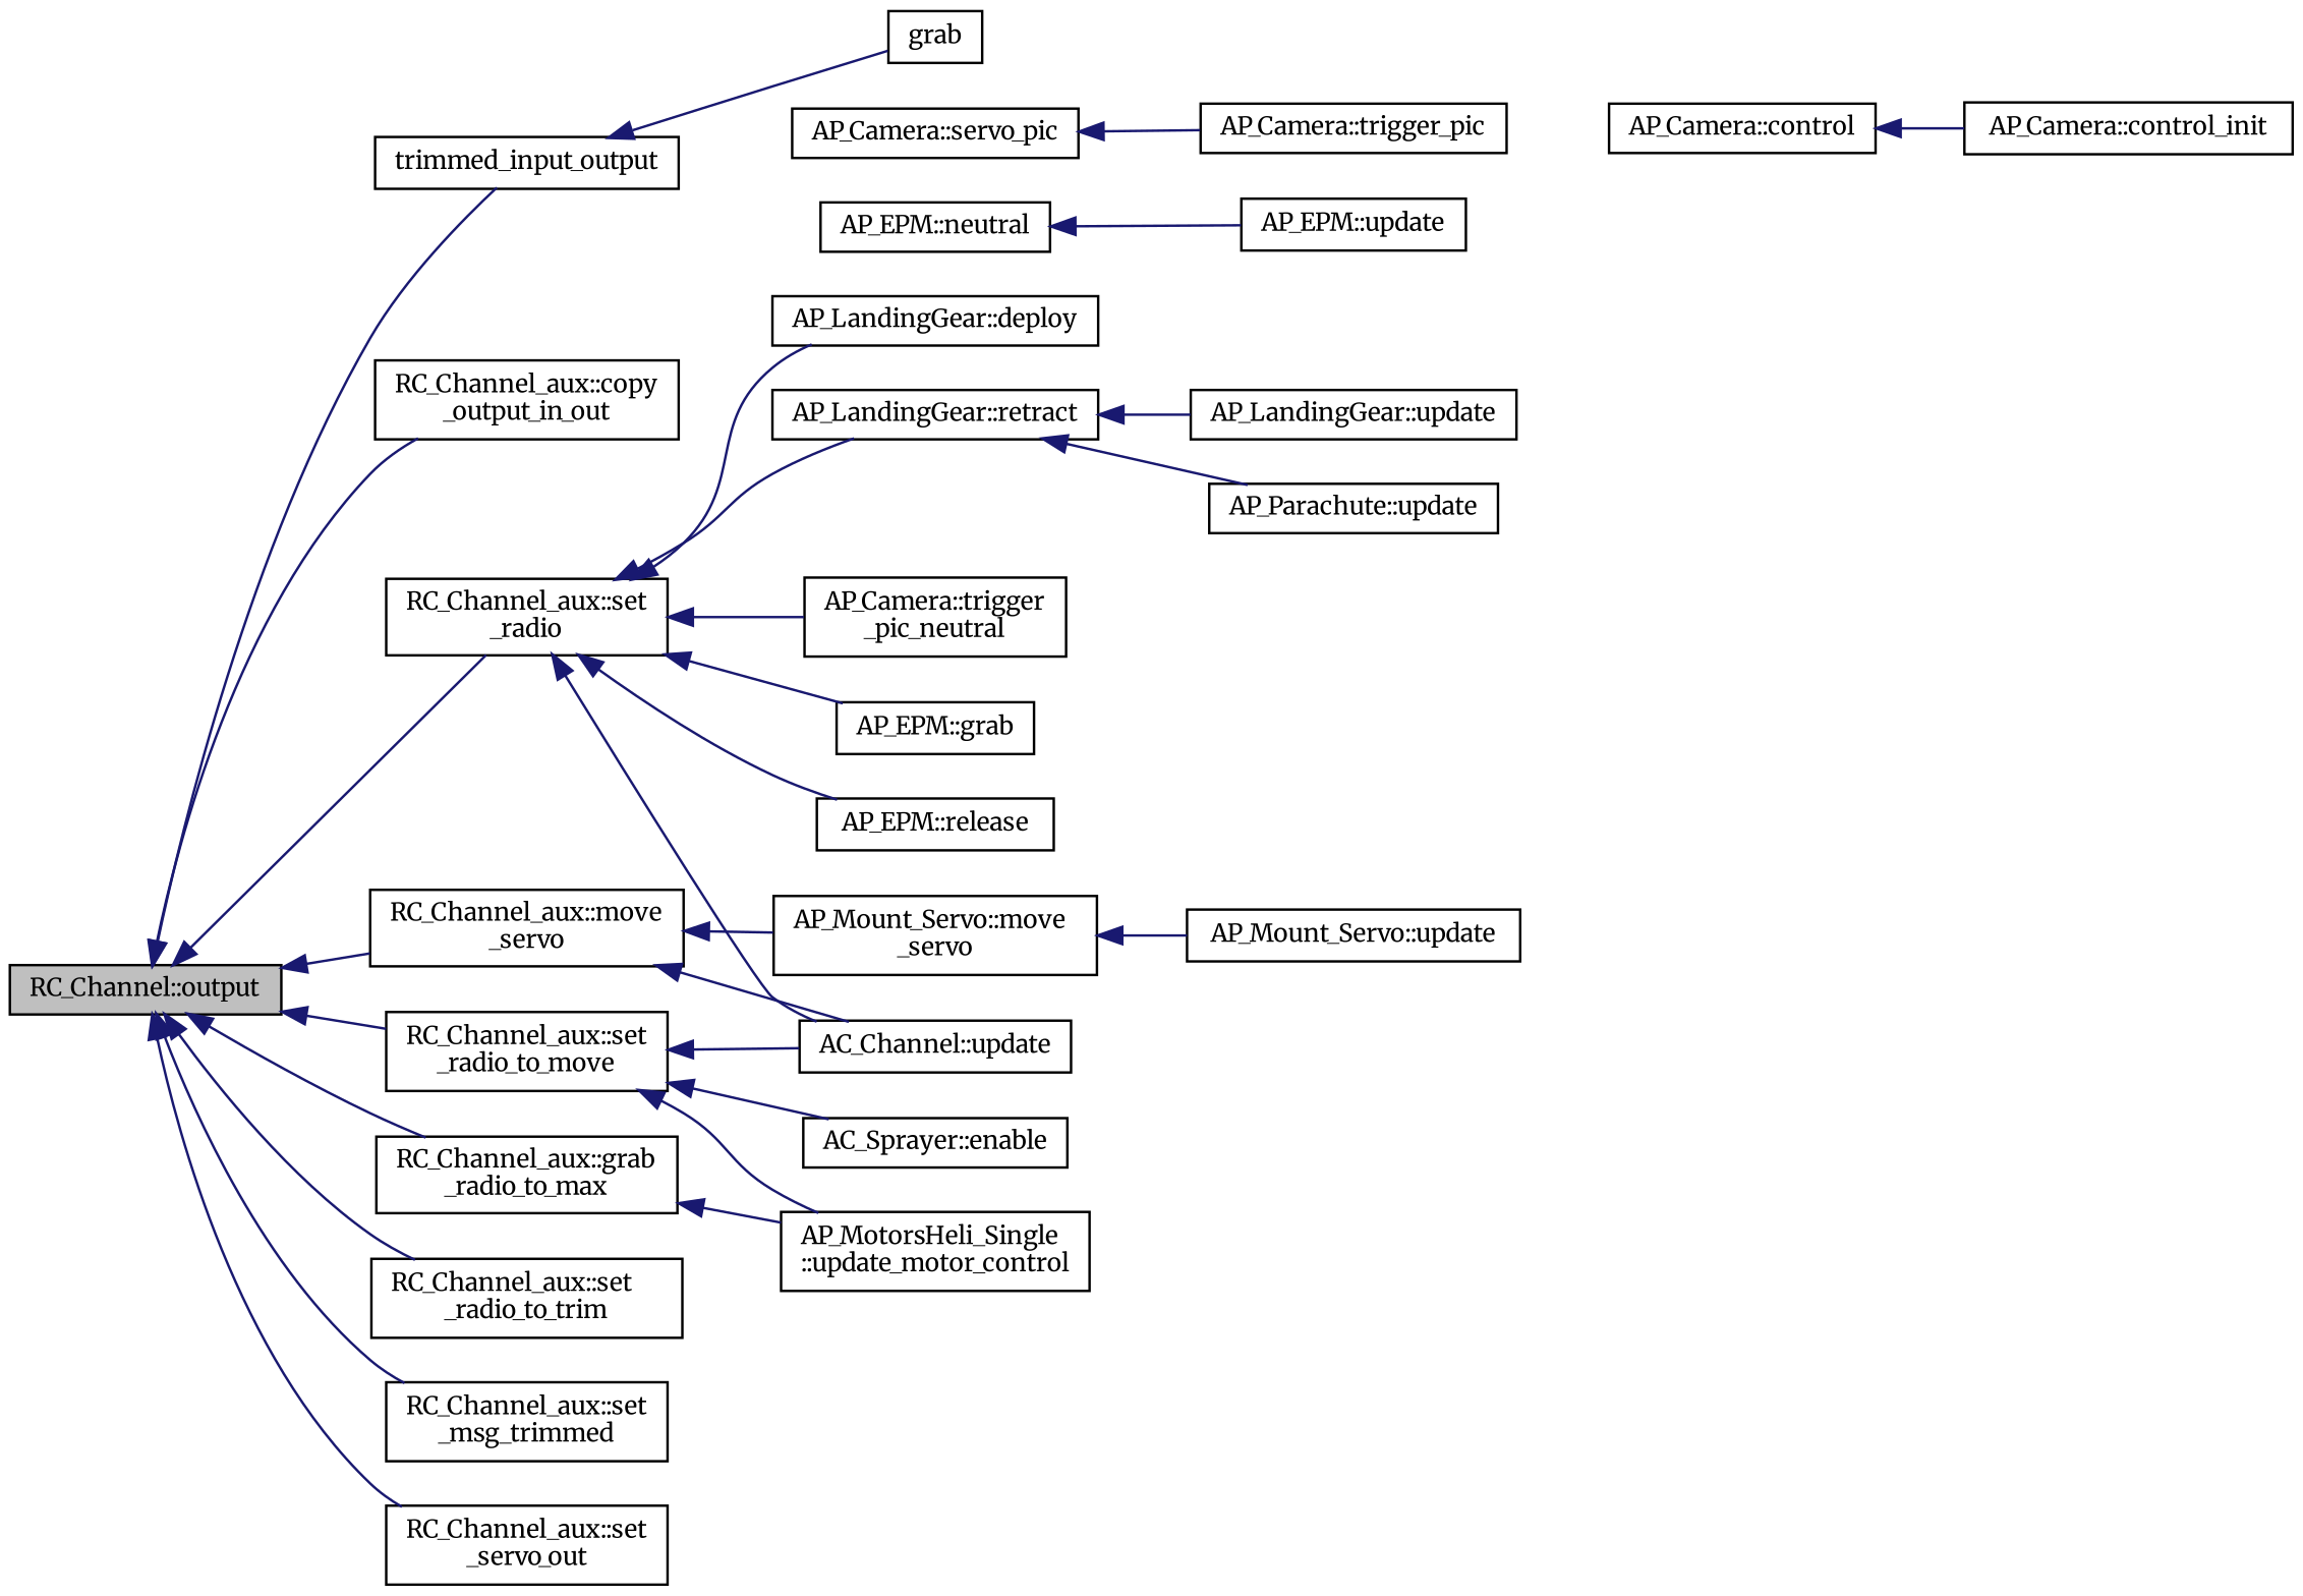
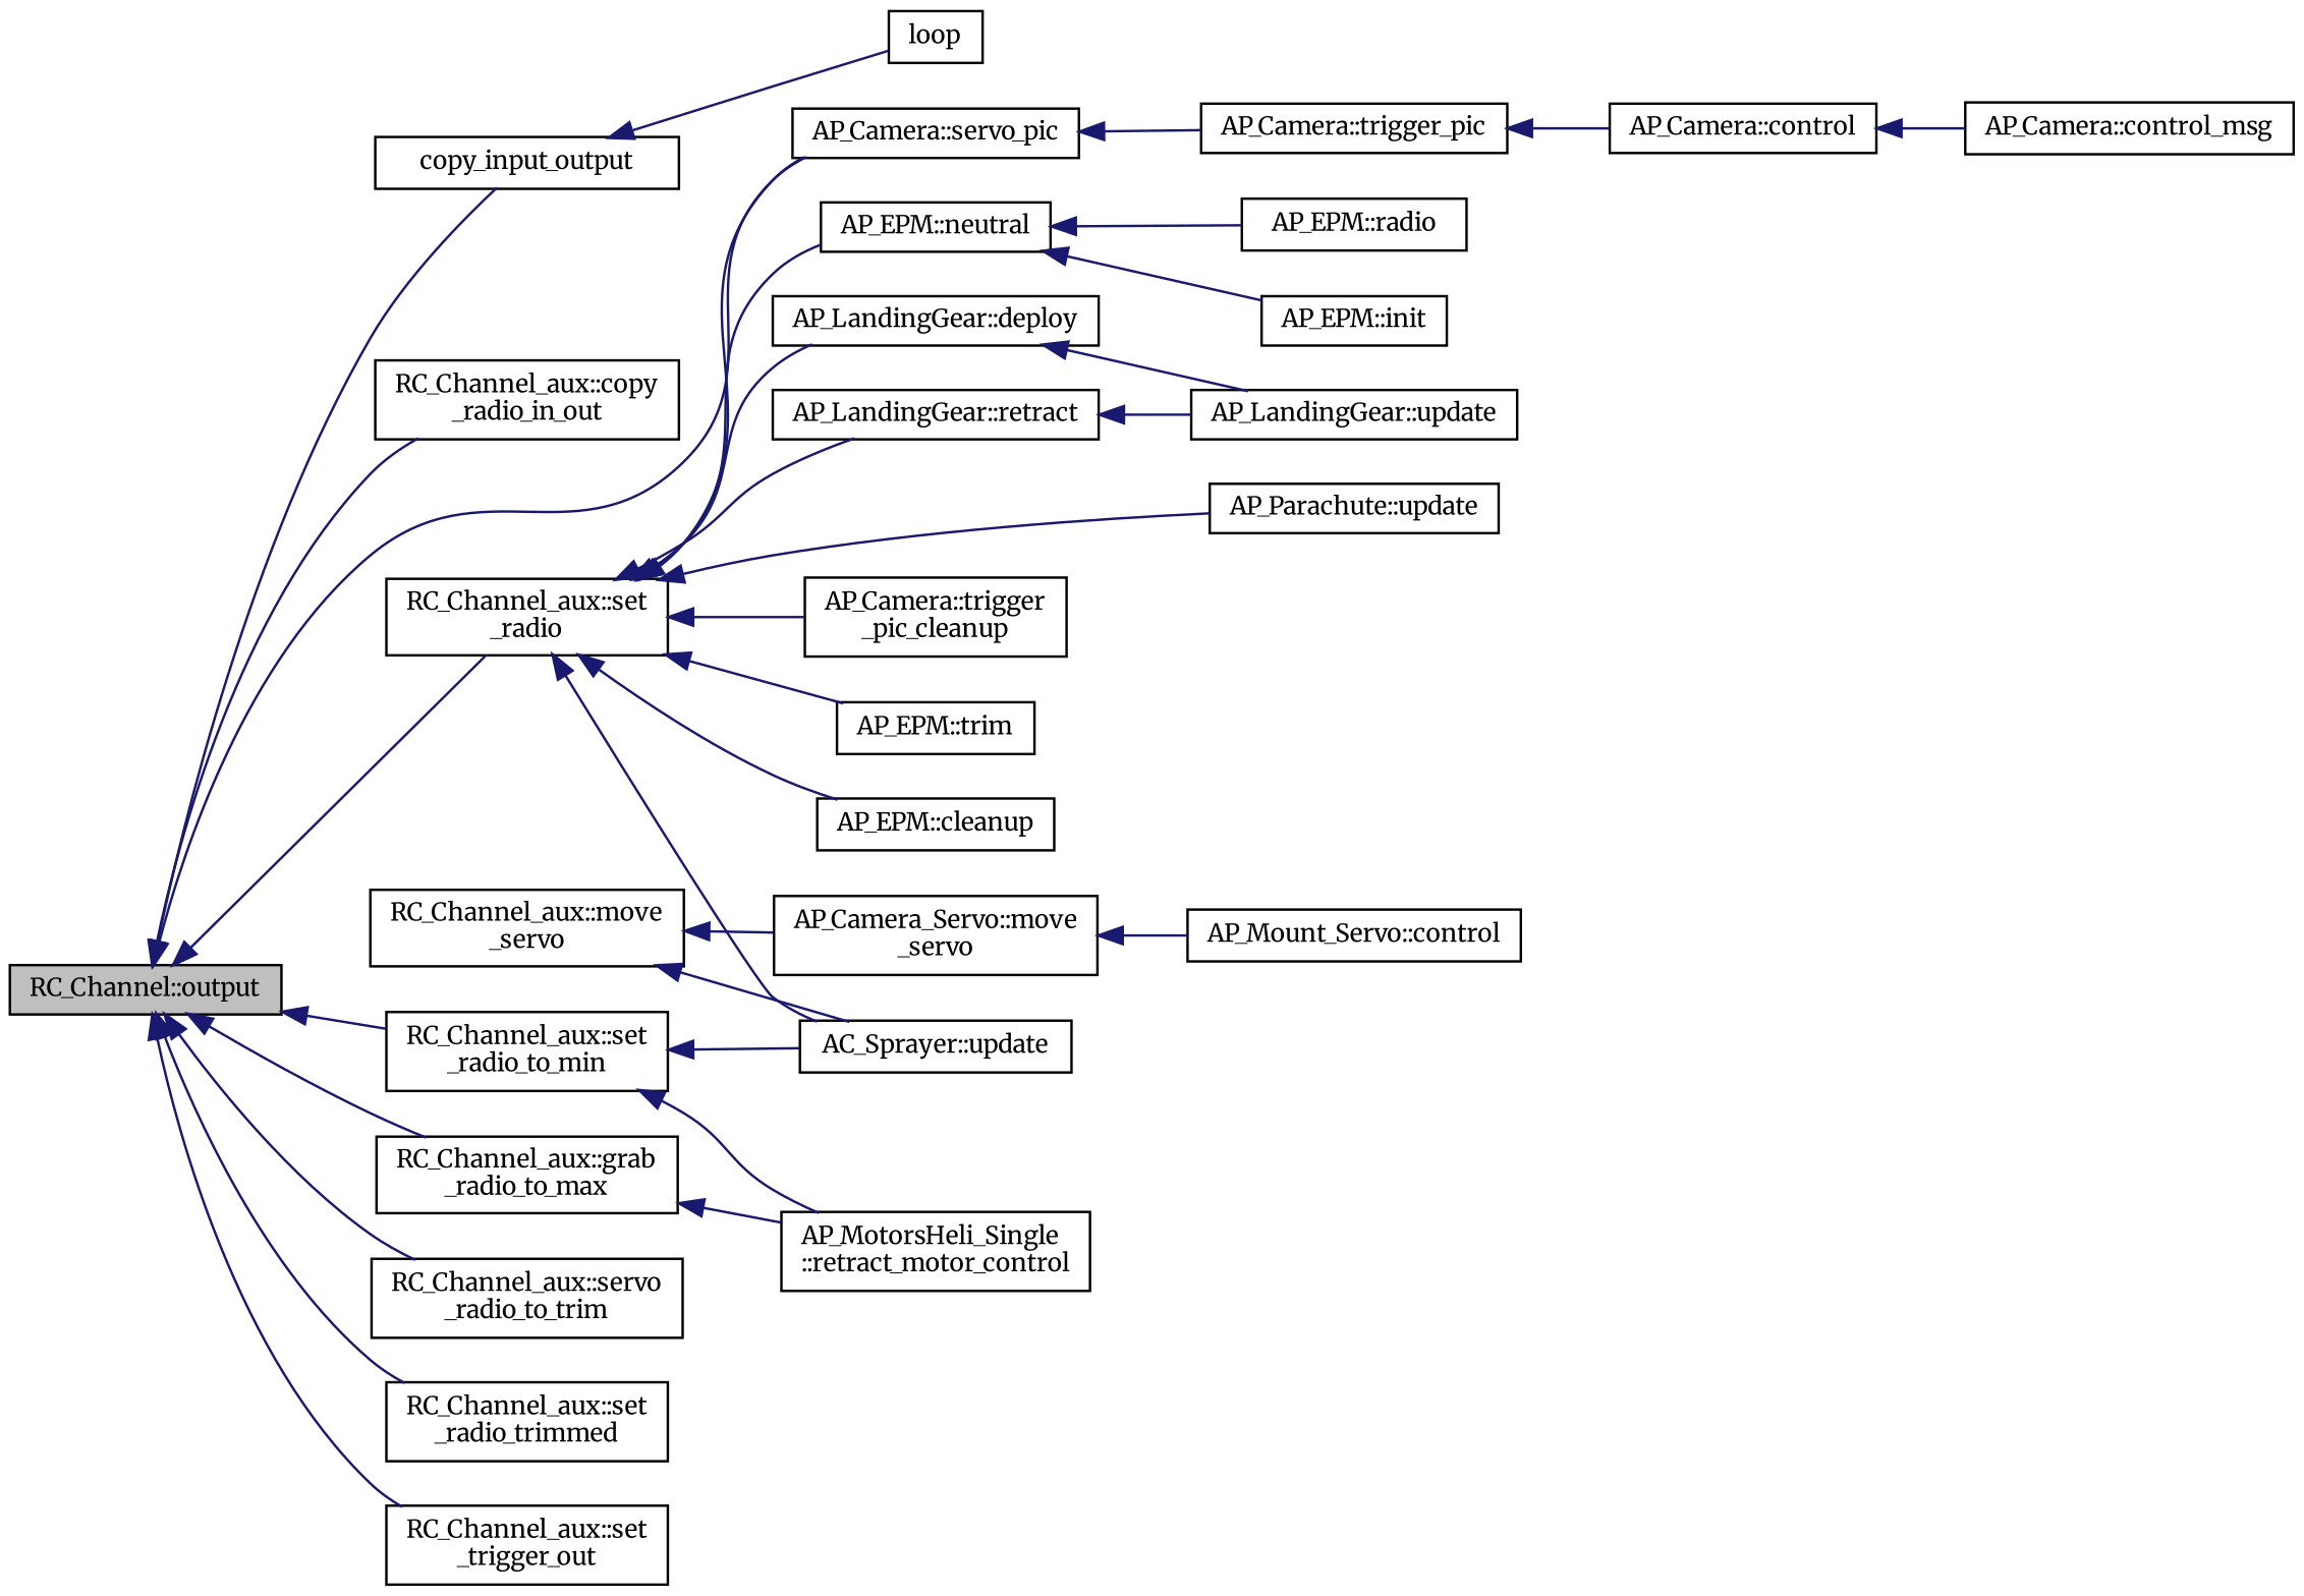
  digraph {
    fontname=Merriweather
    rankdir=LR
    node [color=black fillcolor=white fontname=Merriweather fontsize=10 shape=record style=filled]
    edge [color=midnightblue dir=back fontname=Merriweather fontsize=10 labelfontname=Helvetica labelfontsize=10 style=solid]
    n1 [fillcolor=grey75 fontcolor=black height=0.2 label="RC_Channel::output" width=0.4]
-   n2 [height=0.2 label=trimmed_input_output width=0.4]
-   n3 [height=0.2 label="RC_Channel_aux::copy\l_output_in_out" width=0.4]
+   n2 [height=0.2 label=copy_input_output width=0.4]
+   n3 [height=0.2 label="RC_Channel_aux::copy\l_radio_in_out" width=0.4]
    n4 [height=0.2 label="RC_Channel_aux::move\l_servo" width=0.4]
    n5 [height=0.2 label="RC_Channel_aux::set\l_radio" width=0.4]
    n6 [height=0.2 label="RC_Channel_aux::grab\l_radio_to_max" width=0.4]
-   n7 [height=0.2 label="RC_Channel_aux::set\l_radio_to_move" width=0.4]
-   n8 [height=0.2 label="RC_Channel_aux::set\l_radio_to_trim" width=0.4]
-   n9 [height=0.2 label="RC_Channel_aux::set\l_msg_trimmed" width=0.4]
-   n10 [height=0.2 label="RC_Channel_aux::set\l_servo_out" width=0.4]
-   n11 [height=0.2 label=grab width=0.4]
-   n12 [height=0.2 label="AC_Channel::update" width=0.4]
-   n13 [height=0.2 label="AP_Mount_Servo::move\l_servo" width=0.4]
+   n7 [height=0.2 label="RC_Channel_aux::set\l_radio_to_min" width=0.4]
+   n8 [height=0.2 label="RC_Channel_aux::servo\l_radio_to_trim" width=0.4]
+   n9 [height=0.2 label="RC_Channel_aux::set\l_radio_trimmed" width=0.4]
+   n10 [height=0.2 label="RC_Channel_aux::set\l_trigger_out" width=0.4]
+   n11 [height=0.2 label=loop width=0.4]
+   n12 [height=0.2 label="AC_Sprayer::update" width=0.4]
+   n13 [height=0.2 label="AP_Camera_Servo::move\l_servo" width=0.4]
    n14 [height=0.2 label="AP_Camera::servo_pic" width=0.4]
-   n15 [height=0.2 label="AP_Camera::trigger\l_pic_neutral" width=0.4]
-   n16 [height=0.2 label="AP_EPM::grab" width=0.4]
-   n17 [height=0.2 label="AP_EPM::release" width=0.4]
+   n15 [height=0.2 label="AP_Camera::trigger\l_pic_cleanup" width=0.4]
+   n16 [height=0.2 label="AP_EPM::trim" width=0.4]
+   n17 [height=0.2 label="AP_EPM::cleanup" width=0.4]
    n18 [height=0.2 label="AP_EPM::neutral" width=0.4]
    n19 [height=0.2 label="AP_LandingGear::deploy" width=0.4]
    n20 [height=0.2 label="AP_LandingGear::retract" width=0.4]
    n21 [height=0.2 label="AP_Parachute::update" width=0.4]
-   n22 [height=0.2 label="AP_MotorsHeli_Single\l::update_motor_control" width=0.4]
-   n23 [height=0.2 label="AC_Sprayer::enable" width=0.4]
-   n24 [height=0.2 label="AP_Mount_Servo::update" width=0.4]
+   n22 [height=0.2 label="AP_MotorsHeli_Single\l::retract_motor_control" width=0.4]
+   n24 [height=0.2 label="AP_Mount_Servo::control" width=0.4]
    n25 [height=0.2 label="AP_Camera::trigger_pic" width=0.4]
-   n26 [height=0.2 label="AP_EPM::update" width=0.4]
+   n26 [height=0.2 label="AP_EPM::radio" width=0.4]
+   n27 [height=0.2 label="AP_EPM::init" width=0.4]
    n28 [height=0.2 label="AP_LandingGear::update" width=0.4]
    n29 [height=0.2 label="AP_Camera::control" width=0.4]
-   n30 [height=0.2 label="AP_Camera::control_init" width=0.4]
+   n30 [height=0.2 label="AP_Camera::control_msg" width=0.4]
    n1 -> n2
    n1 -> n3
-   n1 -> n4
+   n1 -> n14
    n1 -> n5
    n1 -> n6
    n1 -> n7
    n1 -> n8
    n1 -> n9
    n1 -> n10
    n2 -> n11
    n4 -> n12
    n4 -> n13
    n5 -> n12
+   n5 -> n14
    n5 -> n15
    n5 -> n16
    n5 -> n17
+   n5 -> n18
    n5 -> n19
    n5 -> n20
-   n20 -> n21
+   n5 -> n21
    n6 -> n22
    n7 -> n12
    n7 -> n22
-   n7 -> n23
    n13 -> n24
    n14 -> n25
    n18 -> n26
+   n18 -> n27
+   n19 -> n28
    n20 -> n28
+   n25 -> n29
    n29 -> n30
  }
